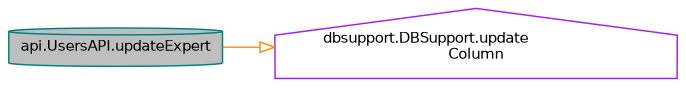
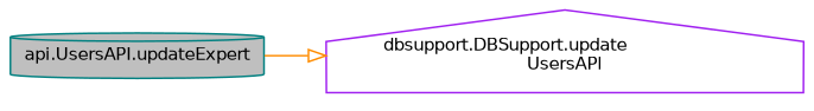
  digraph {
    rankdir=LR
    node [fontname=Helvetica fontsize=10 style=filled]
    n1 [color=teal fillcolor=grey75 fontcolor=black height=0.2 label="api.UsersAPI.updateExpert" shape=cylinder width=0.4]
-   n2 [color=purple fillcolor=white height=0.2 label="dbsupport.DBSupport.update\lColumn" shape=house width=0.4]
+   n2 [color=purple fillcolor=white height=0.2 label="dbsupport.DBSupport.update\lUsersAPI" shape=house width=0.4]
    n1 -> n2 [color=darkorange fontname=Helvetica fontsize=10 labelfontname=Helvetica labelfontsize=10 style=solid arrowhead=onormal]
  }
